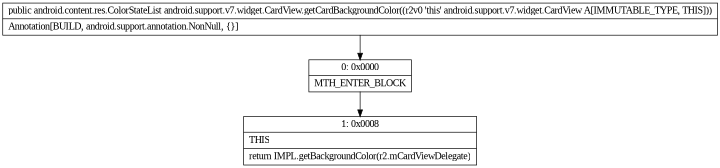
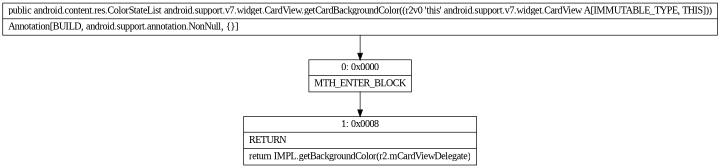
  digraph {
    fontname="Liberation Serif"
    node [shape=record fontname="Liberation Serif"]
    edge [fontname="Liberation Serif"]
    n1 [label="{0\:\ 0x0000|MTH_ENTER_BLOCK\l}"]
-   n2 [label="{1\:\ 0x0008|THIS\l|return IMPL.getBackgroundColor(r2.mCardViewDelegate)\l}"]
+   n2 [label="{1\:\ 0x0008|RETURN\l|return IMPL.getBackgroundColor(r2.mCardViewDelegate)\l}"]
    n3 [label="{public android.content.res.ColorStateList android.support.v7.widget.CardView.getCardBackgroundColor((r2v0 'this' android.support.v7.widget.CardView A[IMMUTABLE_TYPE, THIS]))  | Annotation[BUILD, android.support.annotation.NonNull, \{\}]\l}"]
    n1 -> n2
    n3 -> n1
  }
